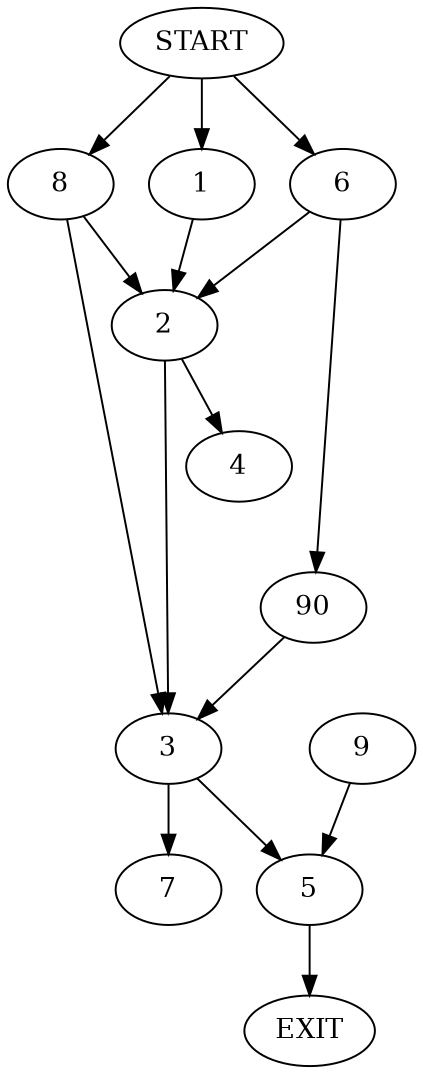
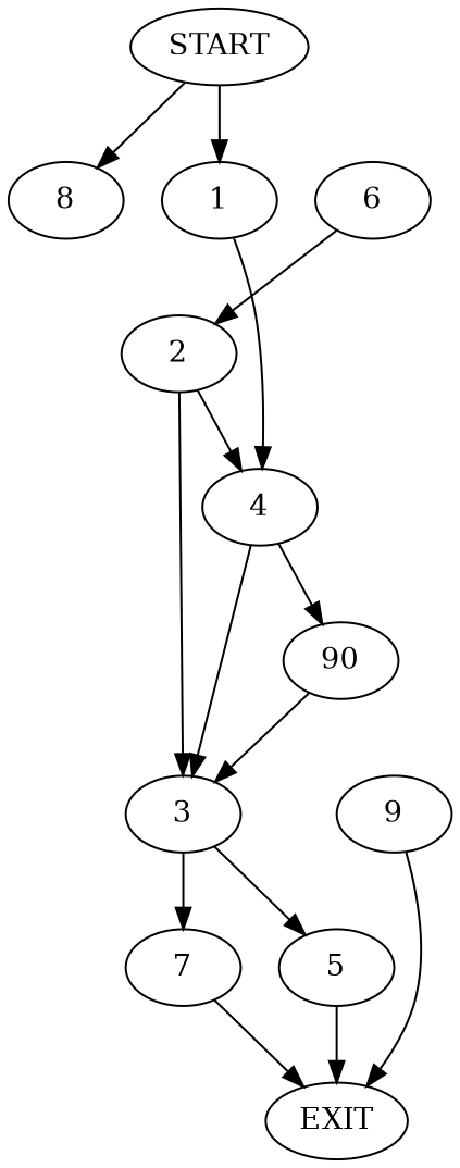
  digraph {
    n1 [label=START]
    1
    6
    8
    2
    n6 [label=EXIT]
    3
    4
    5
    7
    n11 [label=90]
    9
    n1 -> 1
-   n1 -> 6
    n1 -> 8
-   1 -> 2
+   1 -> 4
    6 -> 2
-   8 -> 2
    2 -> 3
    2 -> 4
    3 -> 5
    3 -> 7
-   8 -> 3
-   6 -> n11
+   4 -> 3
+   4 -> n11
    5 -> n6
+   7 -> n6
    n11 -> 3
-   9 -> 5
+   9 -> n6
  }
